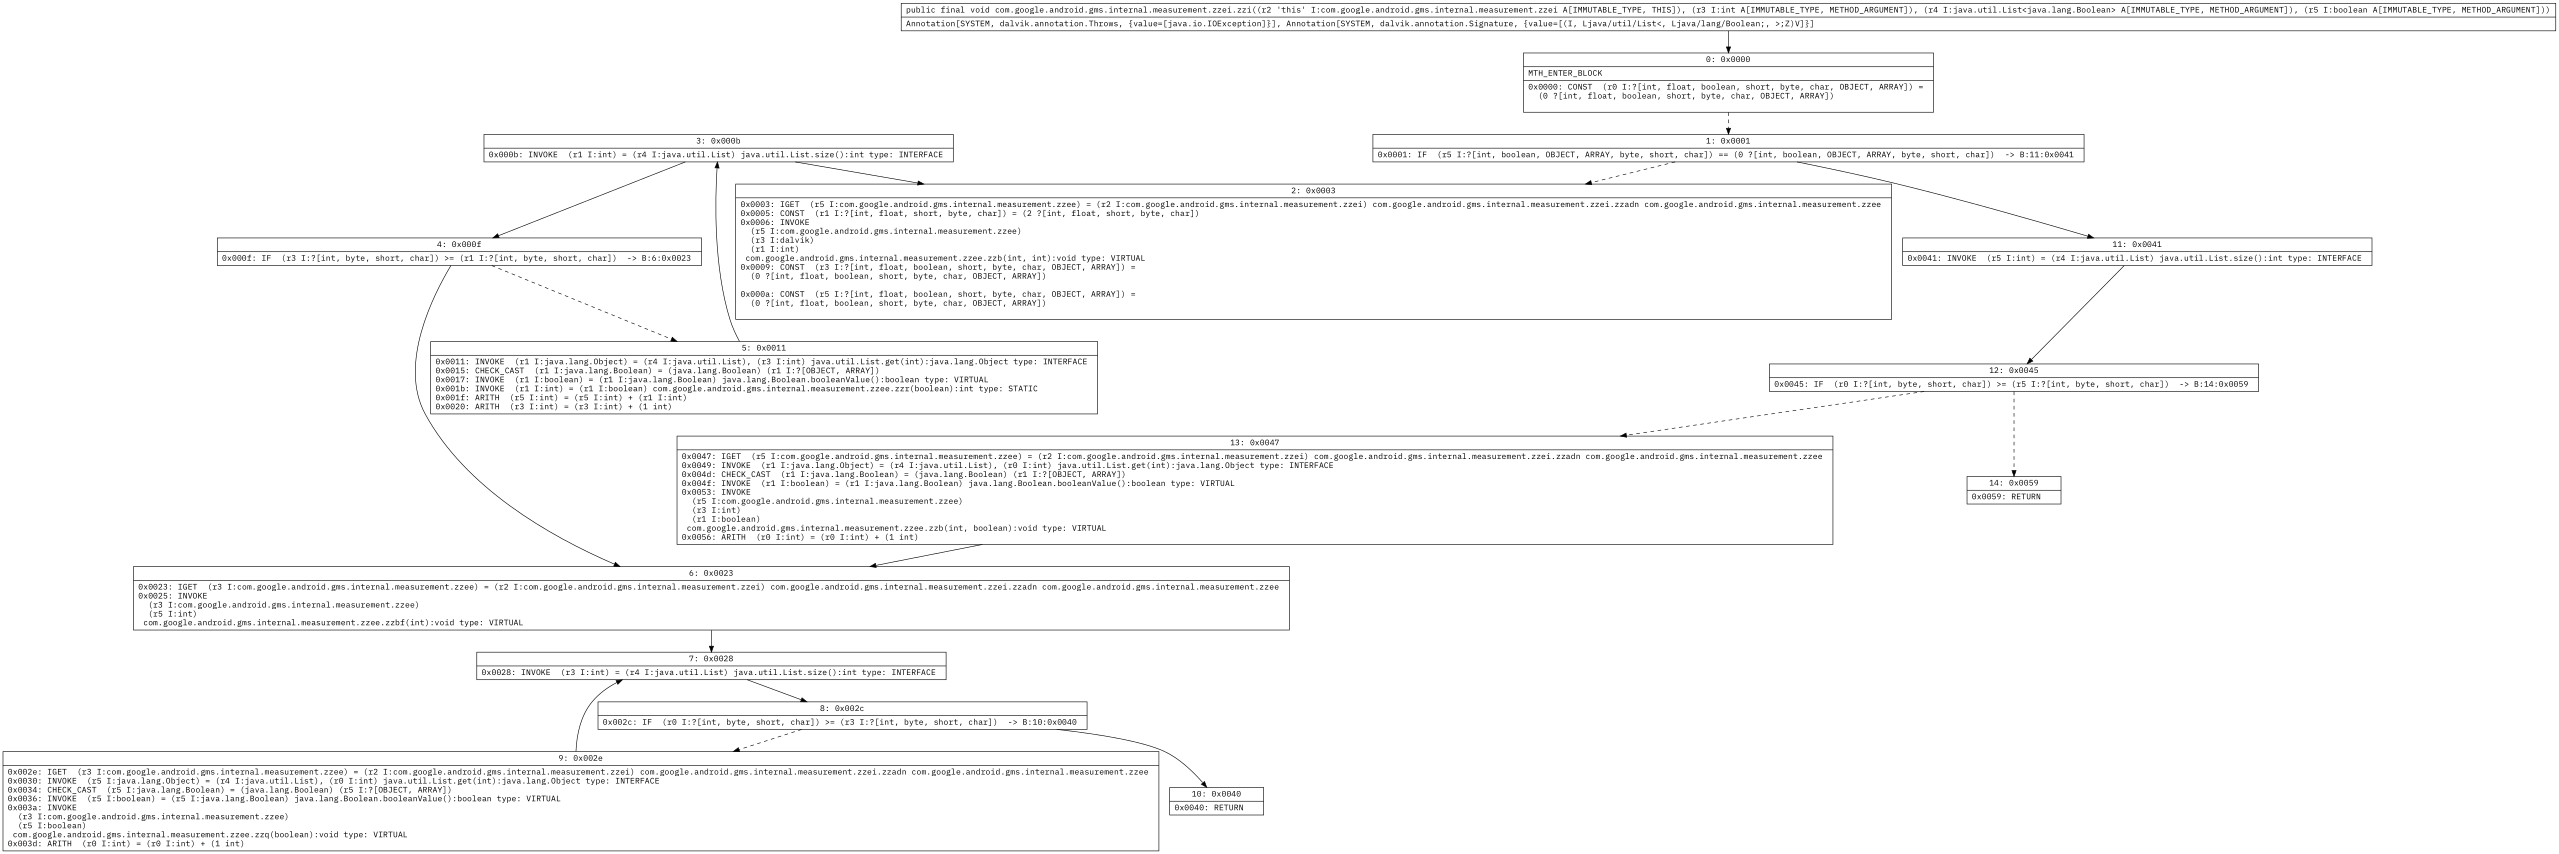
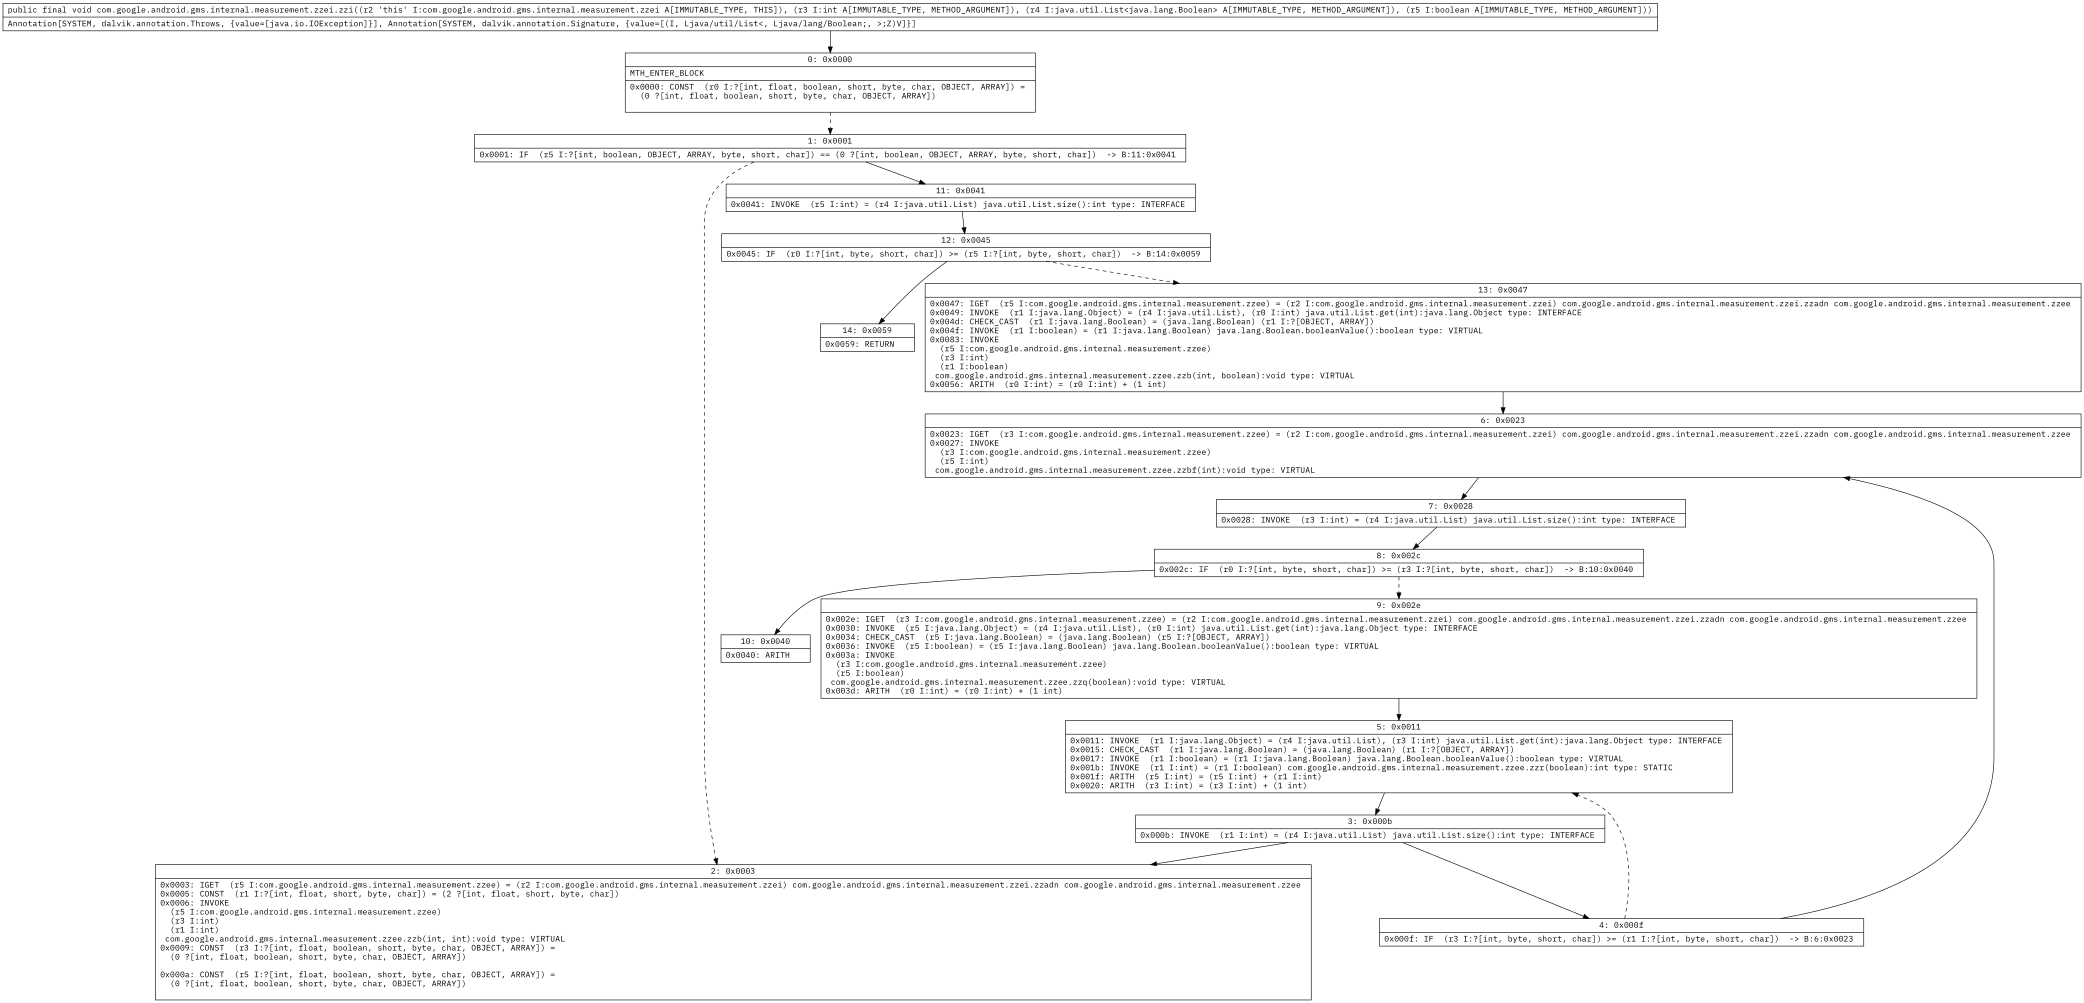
  digraph {
    fontname="IBM Plex Mono"
    node [fontname="IBM Plex Mono" shape=record]
    edge [fontname="IBM Plex Mono"]
    n1 [label="{0\:\ 0x0000|MTH_ENTER_BLOCK\l|0x0000: CONST  (r0 I:?[int, float, boolean, short, byte, char, OBJECT, ARRAY]) = \l  (0 ?[int, float, boolean, short, byte, char, OBJECT, ARRAY])\l \l}"]
    n2 [label="{1\:\ 0x0001|0x0001: IF  (r5 I:?[int, boolean, OBJECT, ARRAY, byte, short, char]) == (0 ?[int, boolean, OBJECT, ARRAY, byte, short, char])  \-\> B:11:0x0041 \l}"]
-   n3 [label="{2\:\ 0x0003|0x0003: IGET  (r5 I:com.google.android.gms.internal.measurement.zzee) = (r2 I:com.google.android.gms.internal.measurement.zzei) com.google.android.gms.internal.measurement.zzei.zzadn com.google.android.gms.internal.measurement.zzee \l0x0005: CONST  (r1 I:?[int, float, short, byte, char]) = (2 ?[int, float, short, byte, char]) \l0x0006: INVOKE  \l  (r5 I:com.google.android.gms.internal.measurement.zzee)\l  (r3 I:dalvik)\l  (r1 I:int)\l com.google.android.gms.internal.measurement.zzee.zzb(int, int):void type: VIRTUAL \l0x0009: CONST  (r3 I:?[int, float, boolean, short, byte, char, OBJECT, ARRAY]) = \l  (0 ?[int, float, boolean, short, byte, char, OBJECT, ARRAY])\l \l0x000a: CONST  (r5 I:?[int, float, boolean, short, byte, char, OBJECT, ARRAY]) = \l  (0 ?[int, float, boolean, short, byte, char, OBJECT, ARRAY])\l \l}"]
+   n3 [label="{2\:\ 0x0003|0x0003: IGET  (r5 I:com.google.android.gms.internal.measurement.zzee) = (r2 I:com.google.android.gms.internal.measurement.zzei) com.google.android.gms.internal.measurement.zzei.zzadn com.google.android.gms.internal.measurement.zzee \l0x0005: CONST  (r1 I:?[int, float, short, byte, char]) = (2 ?[int, float, short, byte, char]) \l0x0006: INVOKE  \l  (r5 I:com.google.android.gms.internal.measurement.zzee)\l  (r3 I:int)\l  (r1 I:int)\l com.google.android.gms.internal.measurement.zzee.zzb(int, int):void type: VIRTUAL \l0x0009: CONST  (r3 I:?[int, float, boolean, short, byte, char, OBJECT, ARRAY]) = \l  (0 ?[int, float, boolean, short, byte, char, OBJECT, ARRAY])\l \l0x000a: CONST  (r5 I:?[int, float, boolean, short, byte, char, OBJECT, ARRAY]) = \l  (0 ?[int, float, boolean, short, byte, char, OBJECT, ARRAY])\l \l}"]
    n4 [label="{11\:\ 0x0041|0x0041: INVOKE  (r5 I:int) = (r4 I:java.util.List) java.util.List.size():int type: INTERFACE \l}"]
    n5 [label="{12\:\ 0x0045|0x0045: IF  (r0 I:?[int, byte, short, char]) \>= (r5 I:?[int, byte, short, char])  \-\> B:14:0x0059 \l}"]
    n6 [label="{3\:\ 0x000b|0x000b: INVOKE  (r1 I:int) = (r4 I:java.util.List) java.util.List.size():int type: INTERFACE \l}"]
    n7 [label="{4\:\ 0x000f|0x000f: IF  (r3 I:?[int, byte, short, char]) \>= (r1 I:?[int, byte, short, char])  \-\> B:6:0x0023 \l}"]
    n8 [label="{5\:\ 0x0011|0x0011: INVOKE  (r1 I:java.lang.Object) = (r4 I:java.util.List), (r3 I:int) java.util.List.get(int):java.lang.Object type: INTERFACE \l0x0015: CHECK_CAST  (r1 I:java.lang.Boolean) = (java.lang.Boolean) (r1 I:?[OBJECT, ARRAY]) \l0x0017: INVOKE  (r1 I:boolean) = (r1 I:java.lang.Boolean) java.lang.Boolean.booleanValue():boolean type: VIRTUAL \l0x001b: INVOKE  (r1 I:int) = (r1 I:boolean) com.google.android.gms.internal.measurement.zzee.zzr(boolean):int type: STATIC \l0x001f: ARITH  (r5 I:int) = (r5 I:int) + (r1 I:int) \l0x0020: ARITH  (r3 I:int) = (r3 I:int) + (1 int) \l}"]
-   n9 [label="{6\:\ 0x0023|0x0023: IGET  (r3 I:com.google.android.gms.internal.measurement.zzee) = (r2 I:com.google.android.gms.internal.measurement.zzei) com.google.android.gms.internal.measurement.zzei.zzadn com.google.android.gms.internal.measurement.zzee \l0x0025: INVOKE  \l  (r3 I:com.google.android.gms.internal.measurement.zzee)\l  (r5 I:int)\l com.google.android.gms.internal.measurement.zzee.zzbf(int):void type: VIRTUAL \l}"]
+   n9 [label="{6\:\ 0x0023|0x0023: IGET  (r3 I:com.google.android.gms.internal.measurement.zzee) = (r2 I:com.google.android.gms.internal.measurement.zzei) com.google.android.gms.internal.measurement.zzei.zzadn com.google.android.gms.internal.measurement.zzee \l0x0027: INVOKE  \l  (r3 I:com.google.android.gms.internal.measurement.zzee)\l  (r5 I:int)\l com.google.android.gms.internal.measurement.zzee.zzbf(int):void type: VIRTUAL \l}"]
    n10 [label="{7\:\ 0x0028|0x0028: INVOKE  (r3 I:int) = (r4 I:java.util.List) java.util.List.size():int type: INTERFACE \l}"]
    n11 [label="{8\:\ 0x002c|0x002c: IF  (r0 I:?[int, byte, short, char]) \>= (r3 I:?[int, byte, short, char])  \-\> B:10:0x0040 \l}"]
    n12 [label="{9\:\ 0x002e|0x002e: IGET  (r3 I:com.google.android.gms.internal.measurement.zzee) = (r2 I:com.google.android.gms.internal.measurement.zzei) com.google.android.gms.internal.measurement.zzei.zzadn com.google.android.gms.internal.measurement.zzee \l0x0030: INVOKE  (r5 I:java.lang.Object) = (r4 I:java.util.List), (r0 I:int) java.util.List.get(int):java.lang.Object type: INTERFACE \l0x0034: CHECK_CAST  (r5 I:java.lang.Boolean) = (java.lang.Boolean) (r5 I:?[OBJECT, ARRAY]) \l0x0036: INVOKE  (r5 I:boolean) = (r5 I:java.lang.Boolean) java.lang.Boolean.booleanValue():boolean type: VIRTUAL \l0x003a: INVOKE  \l  (r3 I:com.google.android.gms.internal.measurement.zzee)\l  (r5 I:boolean)\l com.google.android.gms.internal.measurement.zzee.zzq(boolean):void type: VIRTUAL \l0x003d: ARITH  (r0 I:int) = (r0 I:int) + (1 int) \l}"]
-   n13 [label="{10\:\ 0x0040|0x0040: RETURN   \l}"]
-   n14 [label="{13\:\ 0x0047|0x0047: IGET  (r5 I:com.google.android.gms.internal.measurement.zzee) = (r2 I:com.google.android.gms.internal.measurement.zzei) com.google.android.gms.internal.measurement.zzei.zzadn com.google.android.gms.internal.measurement.zzee \l0x0049: INVOKE  (r1 I:java.lang.Object) = (r4 I:java.util.List), (r0 I:int) java.util.List.get(int):java.lang.Object type: INTERFACE \l0x004d: CHECK_CAST  (r1 I:java.lang.Boolean) = (java.lang.Boolean) (r1 I:?[OBJECT, ARRAY]) \l0x004f: INVOKE  (r1 I:boolean) = (r1 I:java.lang.Boolean) java.lang.Boolean.booleanValue():boolean type: VIRTUAL \l0x0053: INVOKE  \l  (r5 I:com.google.android.gms.internal.measurement.zzee)\l  (r3 I:int)\l  (r1 I:boolean)\l com.google.android.gms.internal.measurement.zzee.zzb(int, boolean):void type: VIRTUAL \l0x0056: ARITH  (r0 I:int) = (r0 I:int) + (1 int) \l}"]
+   n13 [label="{10\:\ 0x0040|0x0040: ARITH   \l}"]
+   n14 [label="{13\:\ 0x0047|0x0047: IGET  (r5 I:com.google.android.gms.internal.measurement.zzee) = (r2 I:com.google.android.gms.internal.measurement.zzei) com.google.android.gms.internal.measurement.zzei.zzadn com.google.android.gms.internal.measurement.zzee \l0x0049: INVOKE  (r1 I:java.lang.Object) = (r4 I:java.util.List), (r0 I:int) java.util.List.get(int):java.lang.Object type: INTERFACE \l0x004d: CHECK_CAST  (r1 I:java.lang.Boolean) = (java.lang.Boolean) (r1 I:?[OBJECT, ARRAY]) \l0x004f: INVOKE  (r1 I:boolean) = (r1 I:java.lang.Boolean) java.lang.Boolean.booleanValue():boolean type: VIRTUAL \l0x0083: INVOKE  \l  (r5 I:com.google.android.gms.internal.measurement.zzee)\l  (r3 I:int)\l  (r1 I:boolean)\l com.google.android.gms.internal.measurement.zzee.zzb(int, boolean):void type: VIRTUAL \l0x0056: ARITH  (r0 I:int) = (r0 I:int) + (1 int) \l}"]
    n15 [label="{14\:\ 0x0059|0x0059: RETURN   \l}"]
    n16 [label="{public final void com.google.android.gms.internal.measurement.zzei.zzi((r2 'this' I:com.google.android.gms.internal.measurement.zzei A[IMMUTABLE_TYPE, THIS]), (r3 I:int A[IMMUTABLE_TYPE, METHOD_ARGUMENT]), (r4 I:java.util.List\<java.lang.Boolean\> A[IMMUTABLE_TYPE, METHOD_ARGUMENT]), (r5 I:boolean A[IMMUTABLE_TYPE, METHOD_ARGUMENT]))  | Annotation[SYSTEM, dalvik.annotation.Throws, \{value=[java.io.IOException]\}], Annotation[SYSTEM, dalvik.annotation.Signature, \{value=[(I, Ljava\/util\/List\<, Ljava\/lang\/Boolean;, \>;Z)V]\}]\l}"]
    n1 -> n2 [style=dashed]
    n2 -> n3 [style=dashed]
    n2 -> n4
    n4 -> n5
    n5 -> n14 [style=dashed]
-   n5 -> n15 [style=dashed]
+   n5 -> n15
    n6 -> n3
    n6 -> n7
    n7 -> n8 [style=dashed]
    n7 -> n9
    n8 -> n6
    n9 -> n10
    n10 -> n11
    n11 -> n12 [style=dashed]
    n11 -> n13
-   n12 -> n10
+   n12 -> n8
    n14 -> n9
    n16 -> n1
  }
